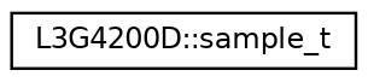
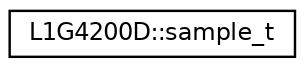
  digraph {
    rankdir=LR
-   n1 [color=black fillcolor=white fontname=Helvetica fontsize=10 height=0.2 label="L3G4200D::sample_t" shape=record style=filled width=0.4]
+   n1 [color=black fillcolor=white fontname=Helvetica fontsize=10 height=0.2 label="L1G4200D::sample_t" shape=record style=filled width=0.4]
  }
